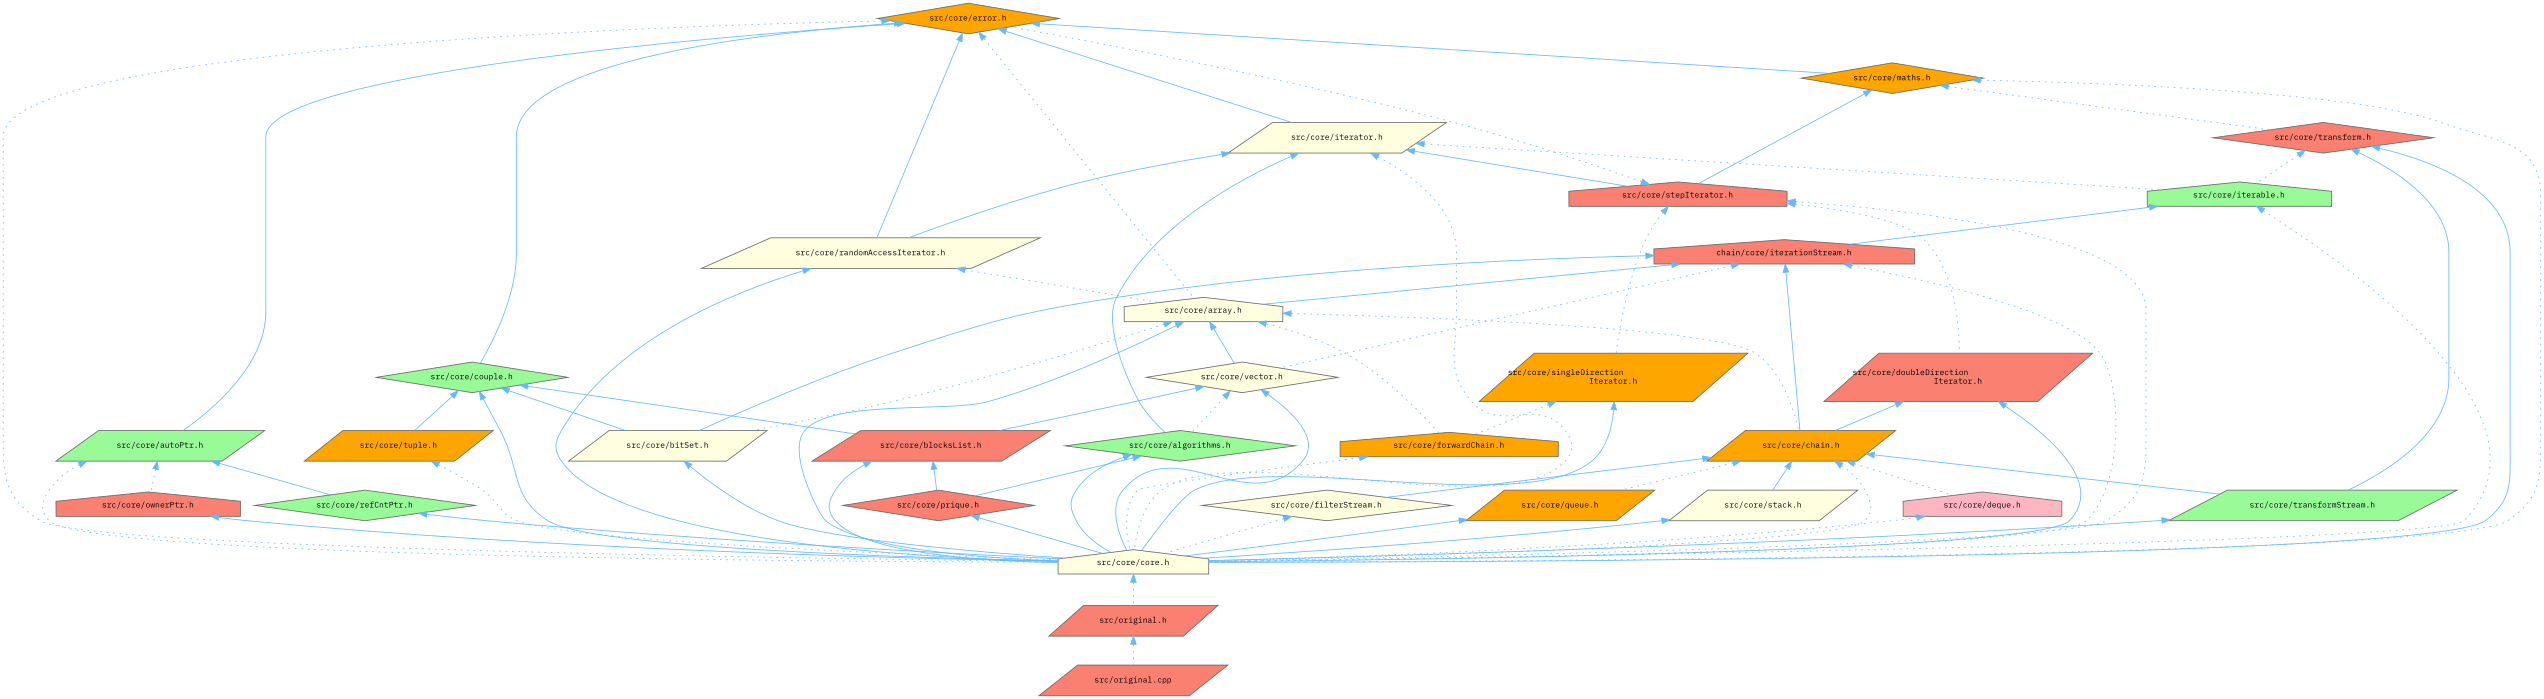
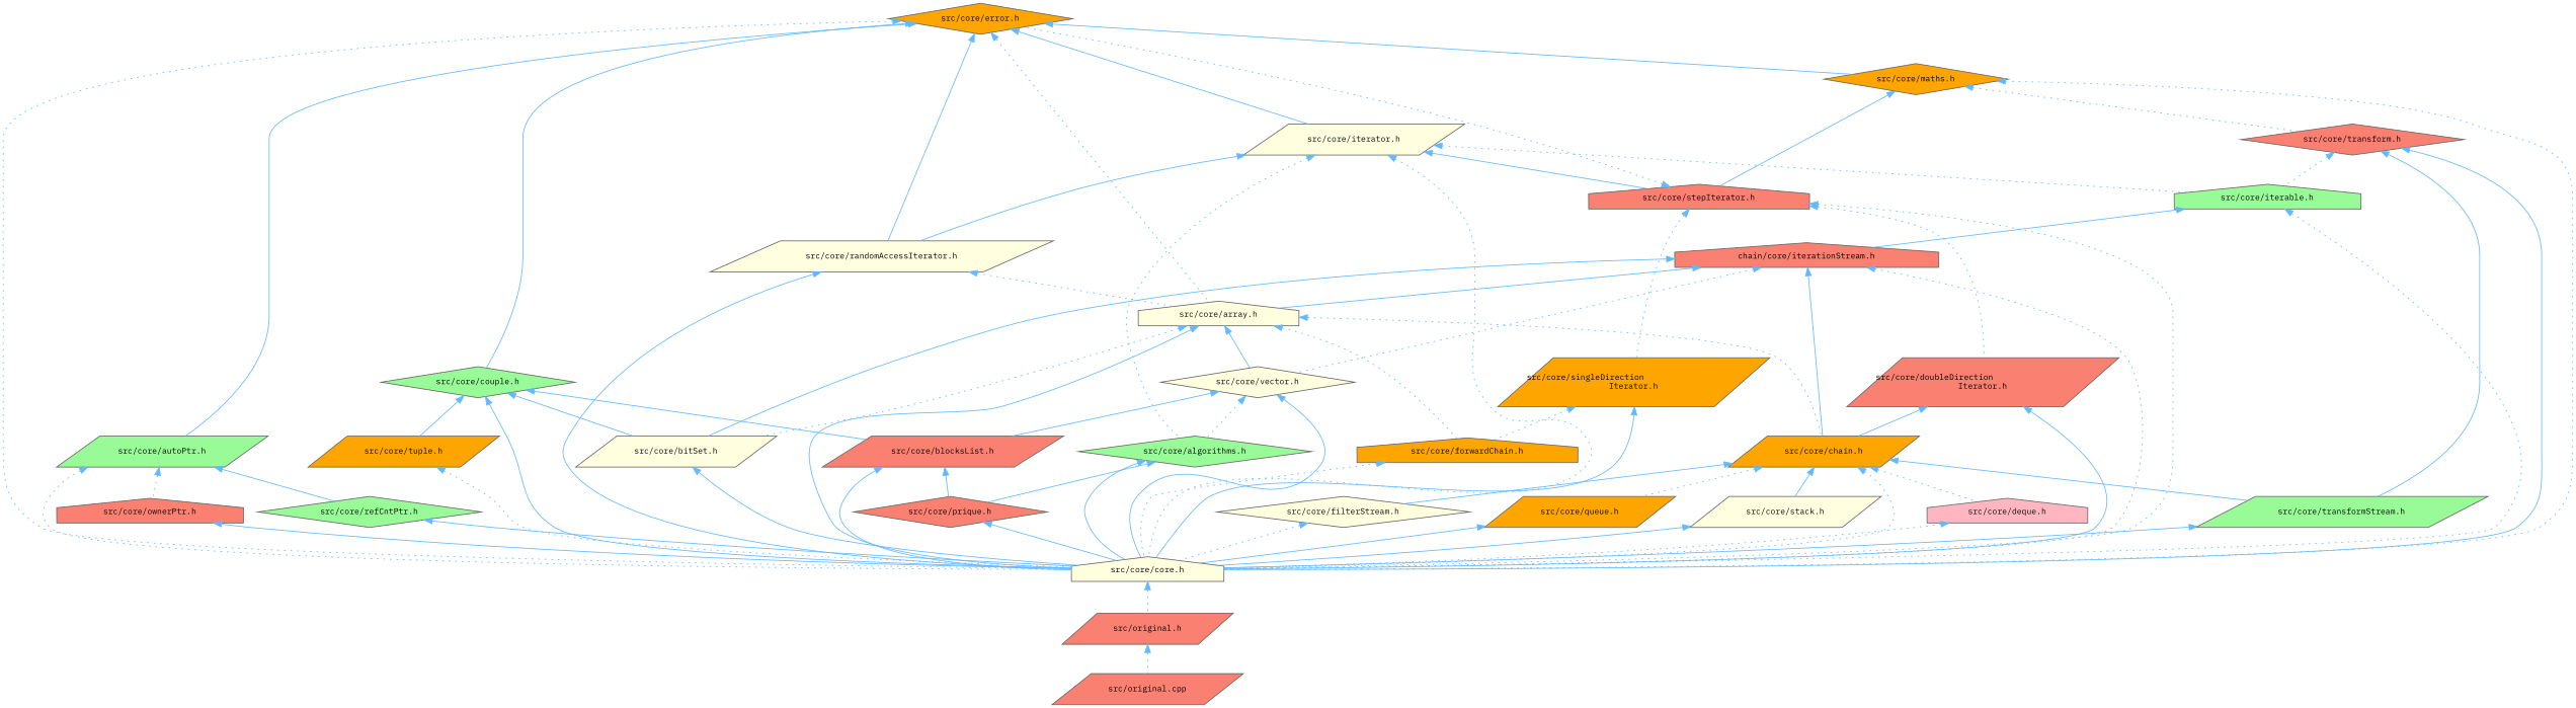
  digraph {
    fontname="IBM Plex Mono"
    node [color=grey40 fillcolor=salmon fontname="IBM Plex Mono" fontsize=10 shape=parallelogram style=filled]
    edge [color=steelblue1 dir=back fontname="IBM Plex Mono" fontsize=10 labelfontname=Helvetica labelfontsize=10 style=solid]
    n1 [color=gray40 fillcolor=orange fontcolor=black height=0.2 label="src/core/error.h" shape=diamond width=0.4]
    n2 [fillcolor=lightyellow height=0.2 label="src/core/array.h" shape=house width=0.4]
    n3 [fillcolor=lightyellow height=0.2 label="src/core/core.h" shape=house width=0.4]
    n4 [fillcolor=palegreen height=0.2 label="src/core/autoPtr.h" width=0.4]
    n5 [fillcolor=palegreen height=0.2 label="src/core/couple.h" shape=diamond width=0.4]
    n6 [fillcolor=lightyellow height=0.2 label="src/core/iterator.h" width=0.4]
    n7 [fillcolor=lightyellow height=0.2 label="src/core/randomAccessIterator.h" width=0.4]
    n8 [fillcolor=orange height=0.2 label="src/core/maths.h" shape=diamond width=0.4]
    n9 [fillcolor=lightyellow height=0.2 label="src/core/bitSet.h" width=0.4]
    n10 [fillcolor=orange height=0.2 label="src/core/chain.h" width=0.4]
    n11 [fillcolor=orange height=0.2 label="src/core/forwardChain.h" shape=house width=0.4]
    n12 [fillcolor=lightyellow height=0.2 label="src/core/vector.h" shape=diamond width=0.4]
    n13 [height=0.2 label="src/original.h" width=0.4]
    n14 [height=0.2 label="src/core/ownerPtr.h" shape=house width=0.4]
    n15 [fillcolor=palegreen height=0.2 label="src/core/refCntPtr.h" shape=diamond width=0.4]
    n16 [height=0.2 label="src/core/blocksList.h" width=0.4]
    n17 [fillcolor=orange height=0.2 label="src/core/tuple.h" width=0.4]
    n18 [height=0.2 label="src/core/stepIterator.h" shape=house width=0.4]
    n19 [fillcolor=palegreen height=0.2 label="src/core/algorithms.h" shape=diamond width=0.4]
    n20 [fillcolor=palegreen height=0.2 label="src/core/iterable.h" shape=house width=0.4]
    n21 [height=0.2 label="src/core/doubleDirection\lIterator.h" width=0.4]
    n22 [fillcolor=orange height=0.2 label="src/core/singleDirection\lIterator.h" width=0.4]
    n23 [height=0.2 label="src/core/transform.h" shape=diamond width=0.4]
    n24 [fillcolor=lightpink height=0.2 label="src/core/deque.h" shape=house width=0.4]
    n25 [fillcolor=lightyellow height=0.2 label="src/core/filterStream.h" shape=diamond width=0.4]
    n26 [fillcolor=orange height=0.2 label="src/core/queue.h" width=0.4]
    n27 [fillcolor=lightyellow height=0.2 label="src/core/stack.h" width=0.4]
    n28 [fillcolor=palegreen height=0.2 label="src/core/transformStream.h" width=0.4]
    n29 [height=0.2 label="src/original.cpp" width=0.4]
    n30 [height=0.2 label="src/core/prique.h" shape=diamond width=0.4]
    n31 [height=0.2 label="chain/core/iterationStream.h" shape=house width=0.4]
    n1 -> n2 [style=dotted]
    n1 -> n3 [style=dotted]
    n1 -> n4
    n1 -> n5
    n1 -> n6
    n1 -> n7
    n1 -> n8
    n2 -> n3
    n2 -> n9 [style=dotted]
    n2 -> n10 [style=dotted]
    n2 -> n11 [style=dotted]
    n2 -> n12
    n3 -> n13 [style=dotted]
    n4 -> n3 [style=dotted]
    n4 -> n14 [style=dotted]
    n4 -> n15
    n5 -> n3
    n5 -> n9
    n5 -> n16
    n5 -> n17
    n6 -> n3 [style=dotted]
    n6 -> n7
    n6 -> n18
-   n6 -> n19
+   n6 -> n19 [style=dotted]
    n6 -> n20 [style=dotted]
    n7 -> n2 [style=dotted]
    n7 -> n3
    n8 -> n3 [style=dotted]
    n8 -> n18
    n8 -> n23 [style=dotted]
    n9 -> n3
    n10 -> n3 [style=dotted]
    n10 -> n24 [style=dotted]
    n10 -> n25
    n10 -> n26 [style=dotted]
    n10 -> n27
    n10 -> n28
    n11 -> n3 [style=dotted]
    n12 -> n3
    n12 -> n16
    n12 -> n19 [style=dotted]
    n13 -> n29 [style=dotted]
    n14 -> n3
    n15 -> n3
    n16 -> n3
    n16 -> n30
    n17 -> n3 [style=dotted]
    n18 -> n1 [style=dotted]
    n18 -> n3 [style=dotted]
    n18 -> n21 [style=dotted]
    n18 -> n22 [style=dotted]
    n19 -> n3
    n19 -> n30
    n20 -> n3 [style=dotted]
    n20 -> n31
    n21 -> n3
    n21 -> n10
    n22 -> n3
    n22 -> n11 [style=dotted]
    n23 -> n3
    n23 -> n20 [style=dotted]
    n23 -> n28
    n24 -> n3 [style=dotted]
    n25 -> n3 [style=dotted]
    n26 -> n3
    n27 -> n3
    n28 -> n3
    n30 -> n3
    n31 -> n2
    n31 -> n3 [style=dotted]
    n31 -> n9
    n31 -> n10
    n31 -> n12 [style=dotted]
  }
